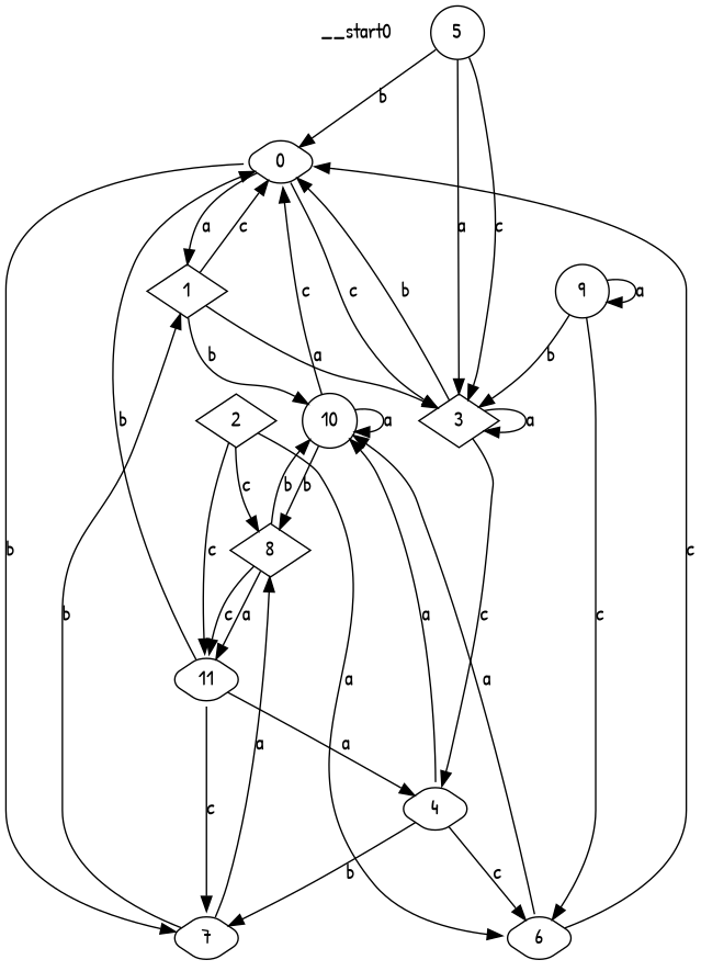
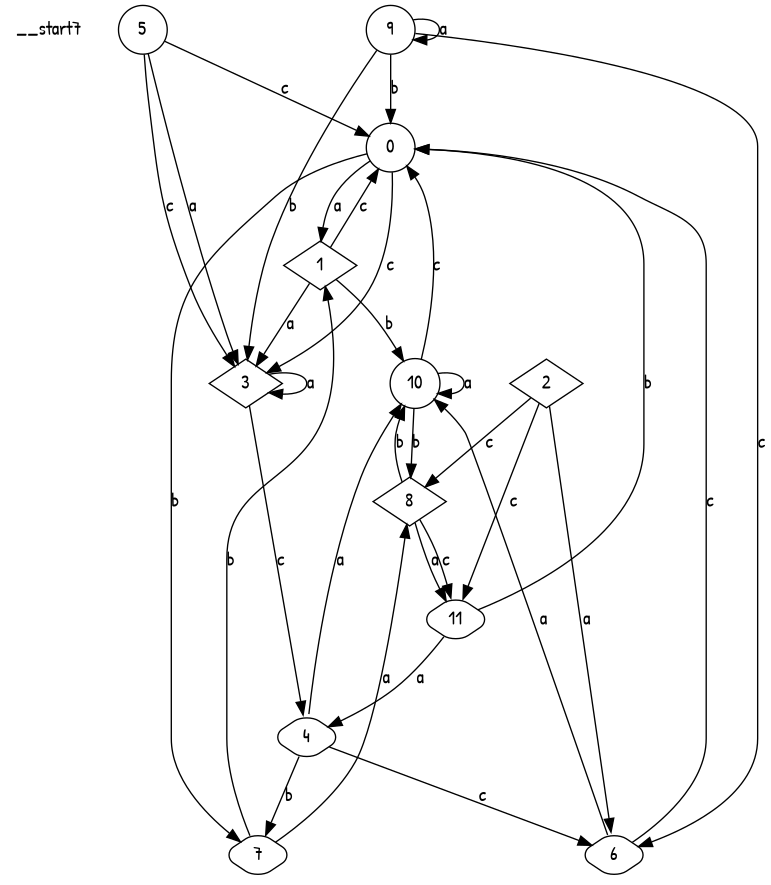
  digraph {
    fontname="Patrick Hand"
    rankdir=TB
    node [fontname="Patrick Hand" shape=diamond color=black fillcolor=white style="rounded,filled"]
    edge [fontname="Patrick Hand"]
-   __start0 [shape=none color="" fillcolor="" style=""]
-   n2 [label=0]
+   __start0 [shape=none label=__start7 color="" fillcolor="" style=""]
+   n2 [label=0 shape=circle]
    n3 [label=1 style=filled]
    n4 [label=3 style=filled]
    n5 [label=7]
    n6 [label=10 shape=circle]
    n7 [label=4]
    n8 [label=8 style=filled]
    n9 [label=2 style=filled]
    n10 [label=6]
    n11 [label=11]
    n12 [label=5 shape=circle]
    n13 [label=9 shape=circle]
    n2 -> n3 [label=a]
    n2 -> n4 [label=c]
    n2 -> n5 [label=b]
    n3 -> n2 [label=c]
    n3 -> n4 [label=a]
    n3 -> n6 [label=b]
-   n4 -> n2 [label=b]
+   n13 -> n2 [label=b]
    n4 -> n4 [label=a]
    n4 -> n7 [label=c]
    n5 -> n3 [label=b]
    n5 -> n8 [label=a]
    n6 -> n2 [label=c]
    n6 -> n6 [label=a]
    n6 -> n8 [label=b]
    n7 -> n5 [label=b]
    n7 -> n6 [label=a]
    n7 -> n10 [label=c]
    n8 -> n6 [label=b]
    n8 -> n11 [label=a]
    n8 -> n11 [label=c]
    n9 -> n8 [label=c]
    n9 -> n10 [label=a]
    n9 -> n11 [label=c]
    n10 -> n2 [label=c]
    n10 -> n6 [label=a]
    n11 -> n2 [label=b]
-   n11 -> n5 [label=c]
    n11 -> n7 [label=a]
-   n12 -> n2 [label=b]
+   n12 -> n2 [label=c]
    n12 -> n4 [label=a]
    n12 -> n4 [label=c]
    n13 -> n4 [label=b]
    n13 -> n10 [label=c]
    n13 -> n13 [label=a]
  }
